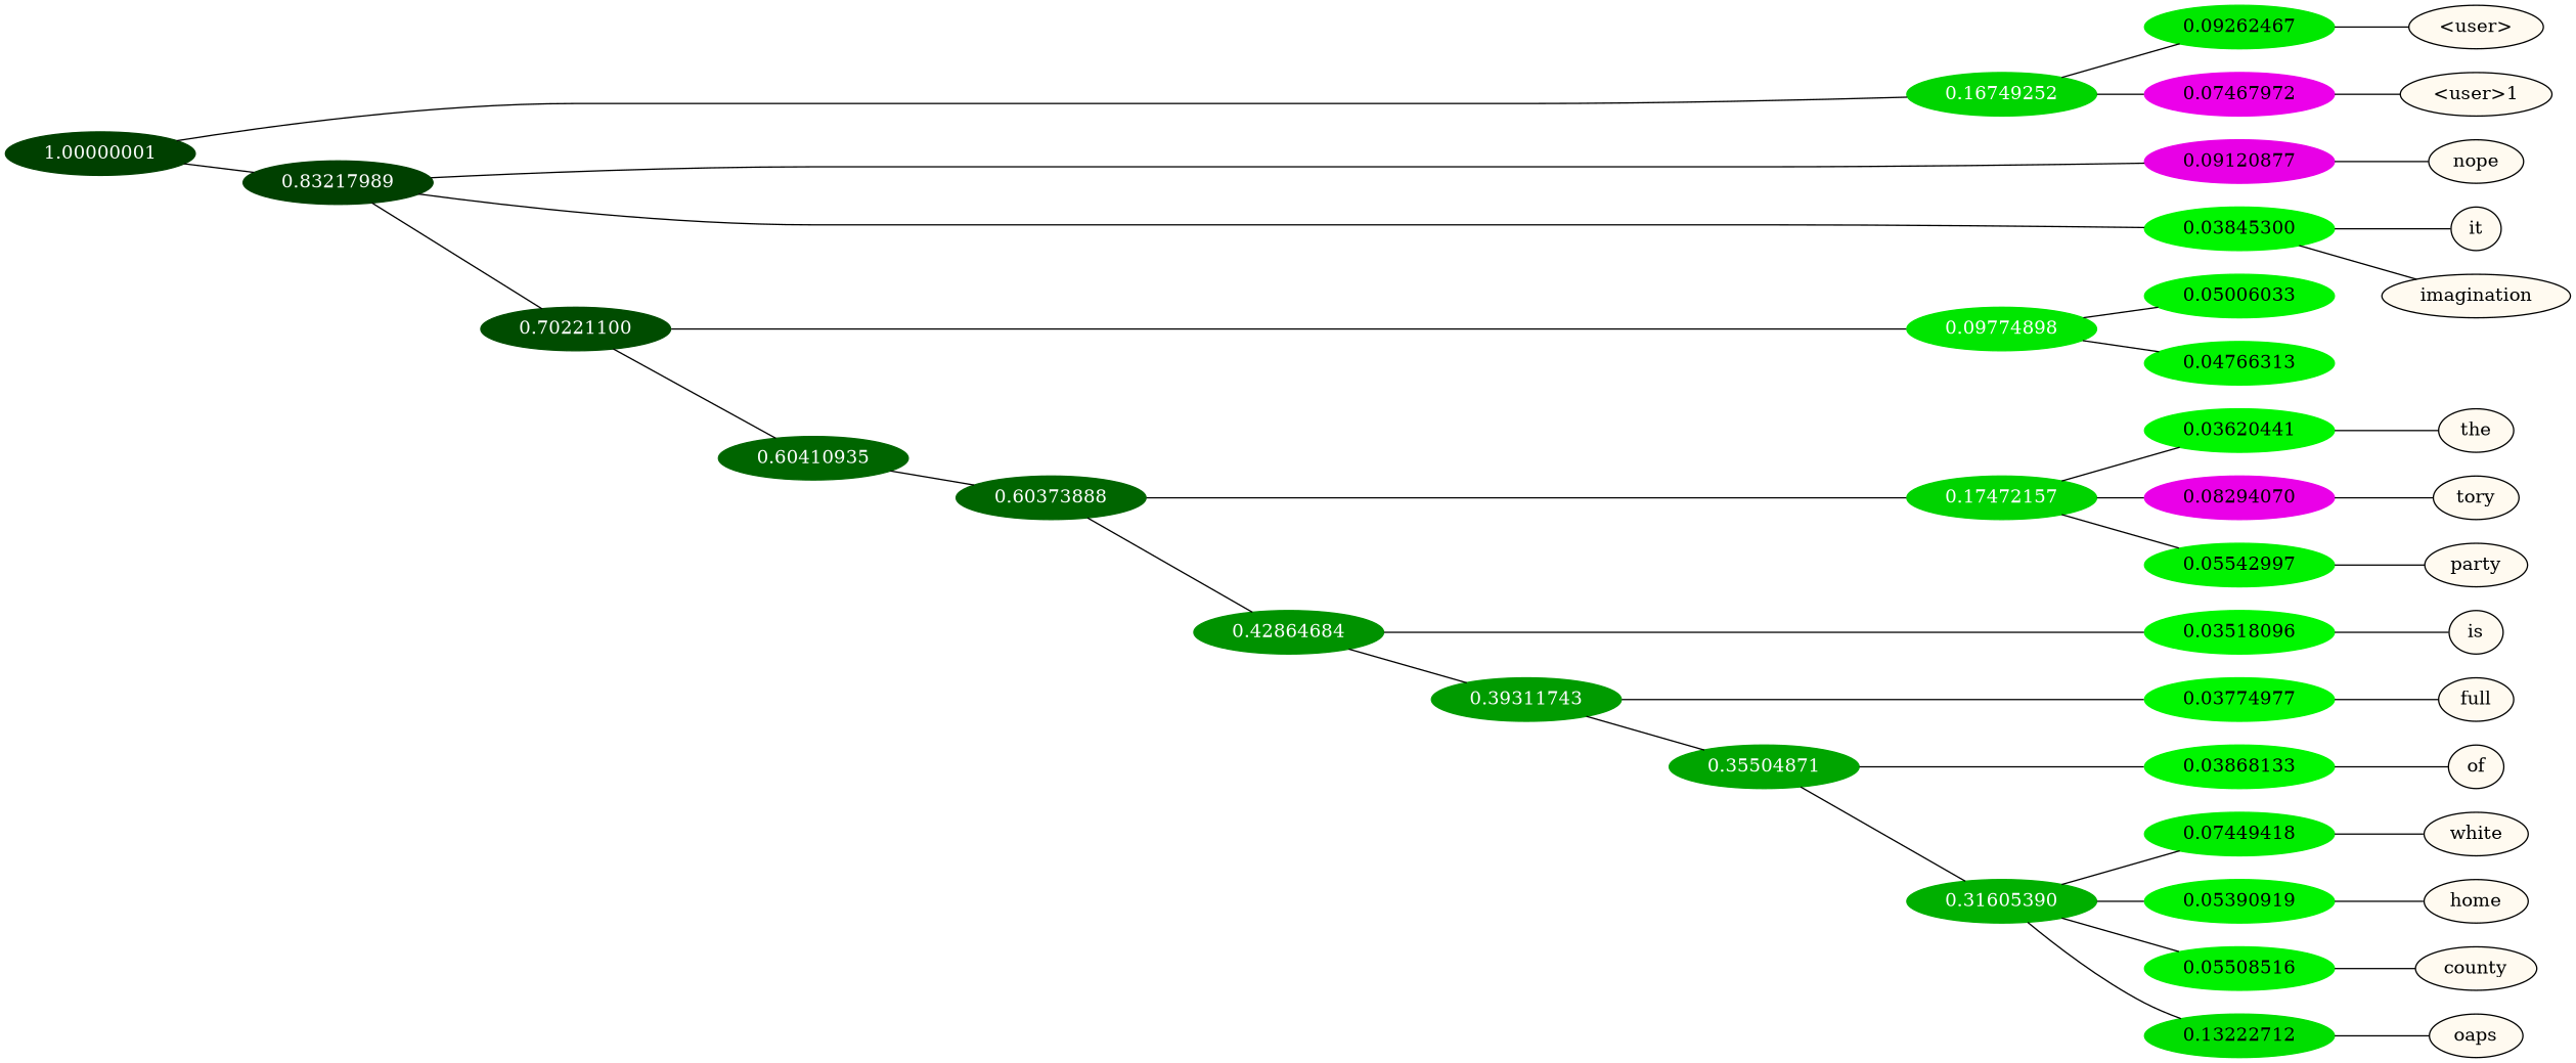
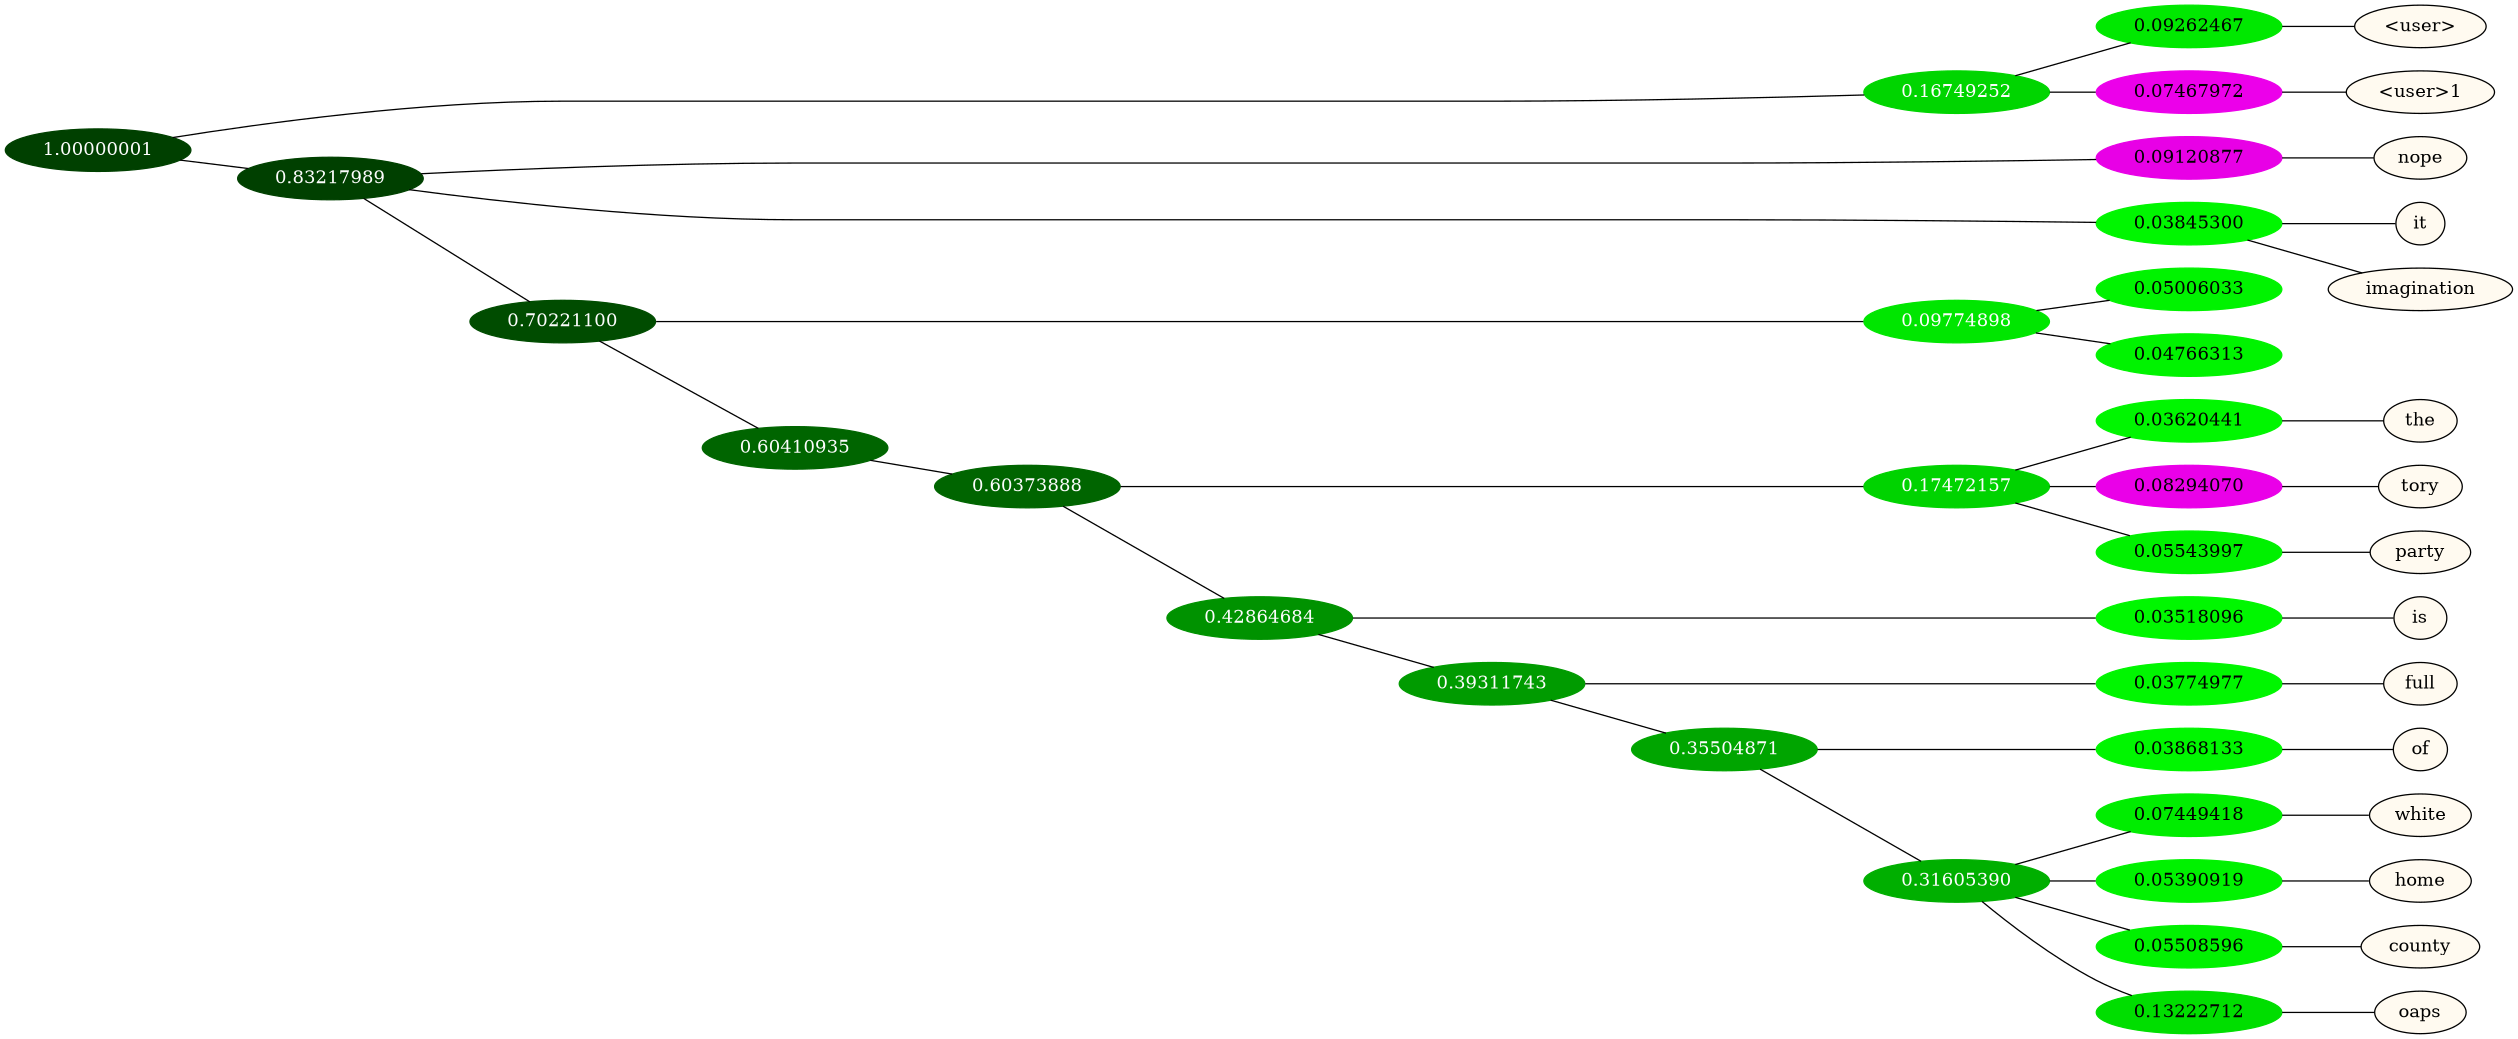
  graph {
    rankdir=LR
    node [color=black format=png nodesep=0.001 ordering=out overlap_scaling=0.01 ranksep=0.001 style=filled fontcolor=black]
    n1 [fillcolor=floralwhite height=0.15 label="\<user\>" style="filled,solid" width=0.15 fontcolor=""]
    n2 [fillcolor=floralwhite height=0.15 label="\<user\>1" style="filled,solid" width=0.15 fontcolor=""]
    n3 [fillcolor=floralwhite height=0.15 label=nope style="filled,solid" width=0.15 fontcolor=""]
    n4 [fillcolor=floralwhite height=0.15 label=it style="filled,solid" width=0.15 fontcolor=""]
    n5 [fillcolor=floralwhite height=0.15 label=imagination style="filled,solid" width=0.15 fontcolor=""]
    n6 [fillcolor=floralwhite height=0.15 label=the style="filled,solid" width=0.15 fontcolor=""]
    n7 [fillcolor=floralwhite height=0.15 label=tory style="filled,solid" width=0.15 fontcolor=""]
    n8 [fillcolor=floralwhite height=0.15 label=party style="filled,solid" width=0.15 fontcolor=""]
    n9 [fillcolor=floralwhite height=0.15 label=is style="filled,solid" width=0.15 fontcolor=""]
    n10 [fillcolor=floralwhite height=0.15 label=full style="filled,solid" width=0.15 fontcolor=""]
    n11 [fillcolor=floralwhite height=0.15 label=of style="filled,solid" width=0.15 fontcolor=""]
    n12 [fillcolor=floralwhite height=0.15 label=white style="filled,solid" width=0.15 fontcolor=""]
    n13 [fillcolor=floralwhite height=0.15 label=home style="filled,solid" width=0.15 fontcolor=""]
    n14 [fillcolor=floralwhite height=0.15 label=county style="filled,solid" width=0.15 fontcolor=""]
    n15 [fillcolor=floralwhite height=0.15 label=oaps style="filled,solid" width=0.15 fontcolor=""]
    n16 [color="0.334 1.000 0.907" height=0.15 label=0.09262467 width=0.15]
    n17 [color="0.835 1.000 0.925" height=0.15 label=0.07467972 width=0.15]
    n18 [color="0.835 1.000 0.909" height=0.15 label=0.09120877 width=0.15]
    n19 [color="0.334 1.000 0.962" height=0.15 label=0.03845300 width=0.15]
    n20 [color="0.334 1.000 0.950" height=0.15 label=0.05006033 width=0.15]
    n21 [color="0.334 1.000 0.952" height=0.15 label=0.04766313 width=0.15]
    n22 [color="0.334 1.000 0.964" height=0.15 label=0.03620441 width=0.15]
    n23 [color="0.835 1.000 0.917" height=0.15 label=0.08294070 width=0.15]
-   n24 [color="0.334 1.000 0.945" height=0.15 label=0.05542997 width=0.15]
+   n24 [color="0.334 1.000 0.945" height=0.15 label=0.05543997 width=0.15]
    n25 [color="0.334 1.000 0.965" height=0.15 label=0.03518096 width=0.15]
    n26 [color="0.334 1.000 0.962" height=0.15 label=0.03774977 width=0.15]
    n27 [color="0.334 1.000 0.961" height=0.15 label=0.03868133 width=0.15]
    n28 [color="0.334 1.000 0.926" height=0.15 label=0.07449418 width=0.15]
    n29 [color="0.334 1.000 0.946" height=0.15 label=0.05390919 width=0.15]
-   n30 [color="0.334 1.000 0.945" height=0.15 label=0.05508516 width=0.15]
+   n30 [color="0.334 1.000 0.945" height=0.15 label=0.05508596 width=0.15]
    n31 [color="0.334 1.000 0.868" height=0.15 label=0.13222712 width=0.15]
    n32 [color="0.334 1.000 0.250" fontcolor=grey99 height=0.15 label=1.00000001 width=0.15]
    n33 [color="0.334 1.000 0.833" fontcolor=grey99 height=0.15 label=0.16749252 width=0.15]
    n34 [color="0.334 1.000 0.250" fontcolor=grey99 height=0.15 label=0.83217989 width=0.15]
    n35 [color="0.334 1.000 0.298" fontcolor=grey99 height=0.15 label=0.70221100 width=0.15]
    n36 [color="0.334 1.000 0.902" fontcolor=grey99 height=0.15 label=0.09774898 width=0.15]
    n37 [color="0.334 1.000 0.396" fontcolor=grey99 height=0.15 label=0.60410935 width=0.15]
    n38 [color="0.334 1.000 0.396" fontcolor=grey99 height=0.15 label=0.60373888 width=0.15]
    n39 [color="0.334 1.000 0.825" fontcolor=grey99 height=0.15 label=0.17472157 width=0.15]
    n40 [color="0.334 1.000 0.571" fontcolor=grey99 height=0.15 label=0.42864684 width=0.15]
    n41 [color="0.334 1.000 0.607" fontcolor=grey99 height=0.15 label=0.39311743 width=0.15]
    n42 [color="0.334 1.000 0.645" fontcolor=grey99 height=0.15 label=0.35504871 width=0.15]
    n43 [color="0.334 1.000 0.684" fontcolor=grey99 height=0.15 label=0.31605390 width=0.15]
    subgraph sub_1 {
      rank=same
      n1
      n2
      n3
      n4
      n5
      n6
      n7
      n8
      n9
      n10
      n11
      n12
      n13
      n14
      n15
    }
    subgraph sub_2 {
      rank=same
      n16
      n17
      n18
      n19
      n20
      n21
      n22
      n23
      n24
      n25
      n26
      n27
      n28
      n29
      n30
      n31
    }
    n16 -- n1
    n17 -- n2
    n18 -- n3
    n19 -- n4
    n19 -- n5
    n22 -- n6
    n23 -- n7
    n24 -- n8
    n25 -- n9
    n26 -- n10
    n27 -- n11
    n28 -- n12
    n29 -- n13
    n30 -- n14
    n31 -- n15
    n32 -- n33
    n32 -- n34
    n33 -- n16
    n33 -- n17
    n34 -- n18
    n34 -- n19
    n34 -- n35
    n35 -- n36
    n35 -- n37
    n36 -- n20
    n36 -- n21
    n37 -- n38
    n38 -- n39
    n38 -- n40
    n39 -- n22
    n39 -- n23
    n39 -- n24
    n40 -- n25
    n40 -- n41
    n41 -- n26
    n41 -- n42
    n42 -- n27
    n42 -- n43
    n43 -- n28
    n43 -- n29
    n43 -- n30
    n43 -- n31
  }
